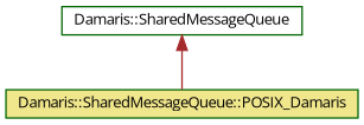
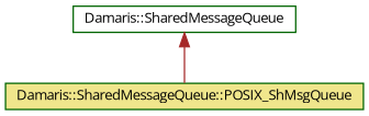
  digraph {
    fontname="Open Sans"
    node [color=darkgreen fontname="Open Sans" fontsize=10 shape=record style=filled]
-   n1 [fillcolor=khaki fontcolor=black height=0.2 label="Damaris::SharedMessageQueue::POSIX_Damaris" width=0.4]
+   n1 [fillcolor=khaki fontcolor=black height=0.2 label="Damaris::SharedMessageQueue::POSIX_ShMsgQueue" width=0.4]
    n2 [fillcolor=white height=0.2 label="Damaris::SharedMessageQueue" width=0.4]
    n2 -> n1 [color=brown dir=back fontname="Open Sans" fontsize=10 labelfontname=FreeSans labelfontsize=10 style=solid]
  }
